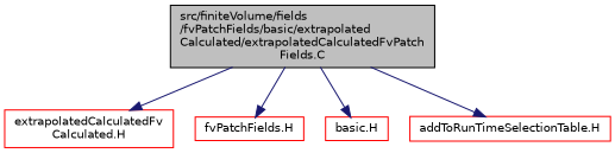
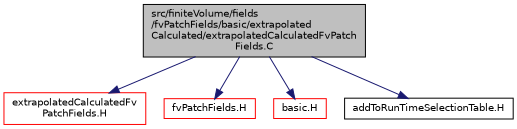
  digraph {
    node [color=red fontname=Helvetica fontsize=10 shape=record]
    edge [color=midnightblue fontname=Helvetica fontsize=10 labelfontname=Helvetica labelfontsize=10 style=solid]
    n1 [color=black fillcolor=grey75 fontcolor=black height=0.2 label="src/finiteVolume/fields\l/fvPatchFields/basic/extrapolated\lCalculated/extrapolatedCalculatedFvPatch\lFields.C" style=filled width=0.4]
-   n2 [height=0.2 label="extrapolatedCalculatedFv\lCalculated.H" width=0.4]
+   n2 [height=0.2 label="extrapolatedCalculatedFv\lPatchFields.H" width=0.4]
    n3 [height=0.2 label="fvPatchFields.H" width=0.4]
    n4 [height=0.2 label="basic.H" width=0.4]
-   n5 [height=0.2 label="addToRunTimeSelectionTable.H" width=0.4]
+   n5 [color=black height=0.2 label="addToRunTimeSelectionTable.H" width=0.4]
    n1 -> n2
    n1 -> n3
    n1 -> n4
    n1 -> n5
  }
